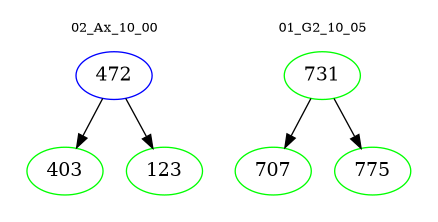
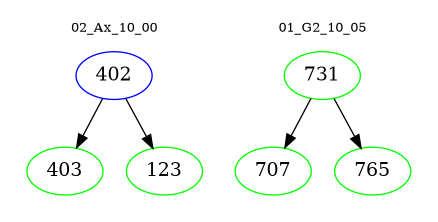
  digraph {
    node [color=green]
    edge [color=black]
-   n1 [color=blue label=472]
+   n1 [color=blue label=402]
    n2 [label=403]
    n3 [label=123]
    n4 [label=731]
    n5 [label=707]
-   n6 [label=775]
+   n6 [label=765]
    subgraph cluster_1 {
      color=white
      fontsize=10
      label="02_Ax_10_00"
      n1
      n2
      n3
    }
    subgraph cluster_2 {
      color=white
      fontsize=10
      label="01_G2_10_05"
      n4
      n5
      n6
    }
    n1 -> n2
    n1 -> n3
    n4 -> n5
    n4 -> n6
  }
